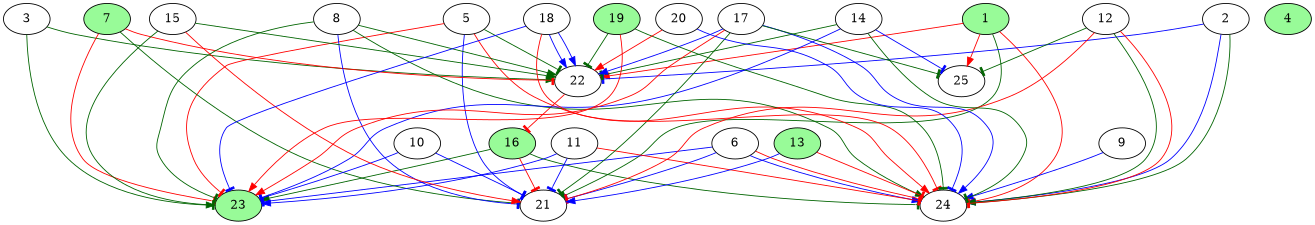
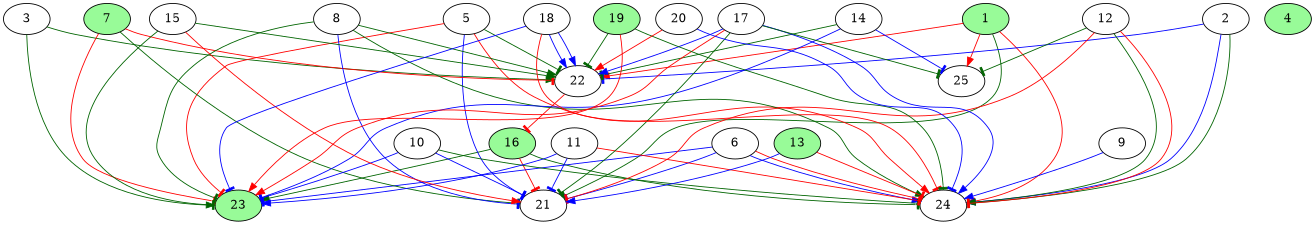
  digraph {
    node [alpha=0.12 fillcolor=white style=filled]
    edge [arrowhead=tee color=darkgreen]
    1 [expect_size=19409920 fillcolor=palegreen]
    21 [expect_size=24945664]
    22 [alpha=0.02 expect_size=49820672]
    24 [alpha=0.03 expect_size=34758656]
    25 [alpha=0.01 expect_size=50028544]
    16 [alpha=0.02 expect_size=28091392 fillcolor=palegreen]
    2 [alpha=0.08 expect_size=45910016]
    3 [alpha=0.10 expect_size=17907712]
    23 [alpha=0.18 expect_size=32077824 fillcolor=palegreen]
    4 [alpha=0.08 expect_size=26883072 fillcolor=palegreen]
    5 [alpha=0.08 expect_size=36288512]
    6 [alpha=0.04 expect_size=30059520]
    7 [alpha=0.03 expect_size=23771136 fillcolor=palegreen]
    8 [alpha=0.18 expect_size=25919488]
    9 [alpha=0.10 expect_size=25280512]
    10 [alpha=0.03 expect_size=29236224]
    11 [alpha=0.11 expect_size=15090688]
    12 [expect_size=43090944]
    13 [alpha=0.01 expect_size=14393344 fillcolor=palegreen]
    14 [alpha=0.06 expect_size=37193728]
    15 [alpha=0.09 expect_size=9660416]
    17 [alpha=0.06 expect_size=37920768]
    18 [alpha=0.16 expect_size=45820928]
    19 [alpha=0.11 expect_size=40352768 fillcolor=palegreen]
    20 [alpha=0.18 expect_size=17047552]
    1 -> 21
    1 -> 22 [arrowhead=normal color=red]
    1 -> 24 [arrowhead=normal color=red]
    1 -> 25 [arrowhead=normal color=red]
    22 -> 16 [color=red]
    16 -> 21 [color=red]
    16 -> 24
    16 -> 23 [arrowhead=normal]
    2 -> 22 [color=blue]
    2 -> 24 [arrowhead=normal color=blue]
    2 -> 24
    3 -> 22 [arrowhead=normal]
    3 -> 23 [arrowhead=normal]
    5 -> 21 [color=blue]
    5 -> 22
    5 -> 24 [arrowhead=normal color=red]
    5 -> 23 [color=red]
    6 -> 21 [color=blue]
    6 -> 24 [arrowhead=normal color=blue]
    6 -> 24 [color=red]
    6 -> 23 [color=blue]
    7 -> 21
    7 -> 22 [color=red]
    7 -> 23 [color=red]
    8 -> 21 [color=blue]
    8 -> 22 [arrowhead=normal]
    8 -> 24 [arrowhead=normal]
    8 -> 23
    9 -> 24 [arrowhead=normal color=blue]
    10 -> 21 [color=blue]
-   14 -> 24
+   10 -> 24
    10 -> 23 [color=blue]
    11 -> 21 [color=blue]
    11 -> 24 [color=red]
    11 -> 23 [arrowhead=normal color=blue]
    12 -> 21 [color=red]
    12 -> 24 [arrowhead=normal]
    12 -> 24 [color=red]
    12 -> 25
    13 -> 21 [arrowhead=normal color=blue]
    13 -> 24 [color=red]
    14 -> 22
    14 -> 25 [color=blue]
    14 -> 23 [color=blue]
    15 -> 21 [arrowhead=normal color=red]
    15 -> 22 [arrowhead=normal]
    15 -> 23
    17 -> 21
    17 -> 22 [arrowhead=normal color=blue]
    17 -> 24 [arrowhead=normal color=blue]
    17 -> 25
    17 -> 23 [arrowhead=normal color=red]
    18 -> 22 [arrowhead=normal color=blue]
    18 -> 22 [arrowhead=normal color=blue]
    18 -> 24 [color=red]
    18 -> 23 [color=blue]
    19 -> 22
    19 -> 24
    19 -> 23 [arrowhead=normal color=red]
    20 -> 22 [arrowhead=normal color=red]
    20 -> 24 [color=blue]
  }
